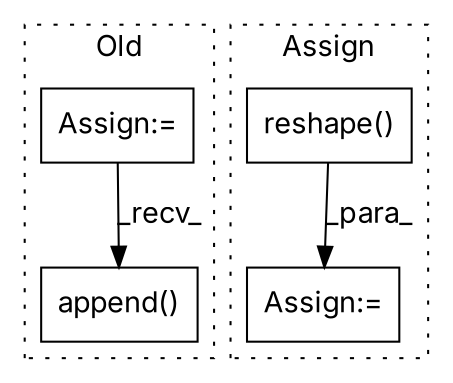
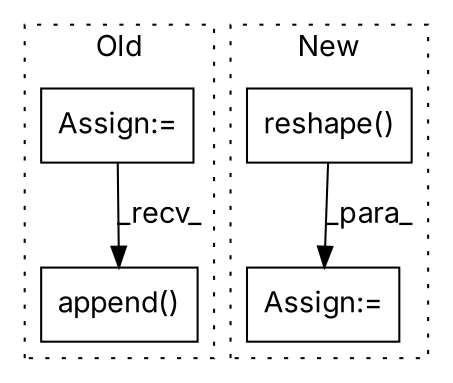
  digraph {
    fontname=Inter
    node [a=75 l=3 shape=box fontname=Inter]
    edge [fontname=Inter]
    n1 [l="47,18" label="append()" s="11166,11261"]
    n2 [a=68 label="Assign:=" s=10789]
    n3 [l="114,1" label="reshape()" s="10606,10722"]
    n4 [a=68 label="Assign:=" s=11518]
    subgraph cluster_1 {
      label=Old
      style=dotted
      n1
      n2
    }
    subgraph cluster_2 {
-     label=Assign
+     label=New
      style=dotted
      n3
      n4
    }
    n2 -> n1 [label=_recv_]
    n3 -> n4 [label=_para_]
  }
